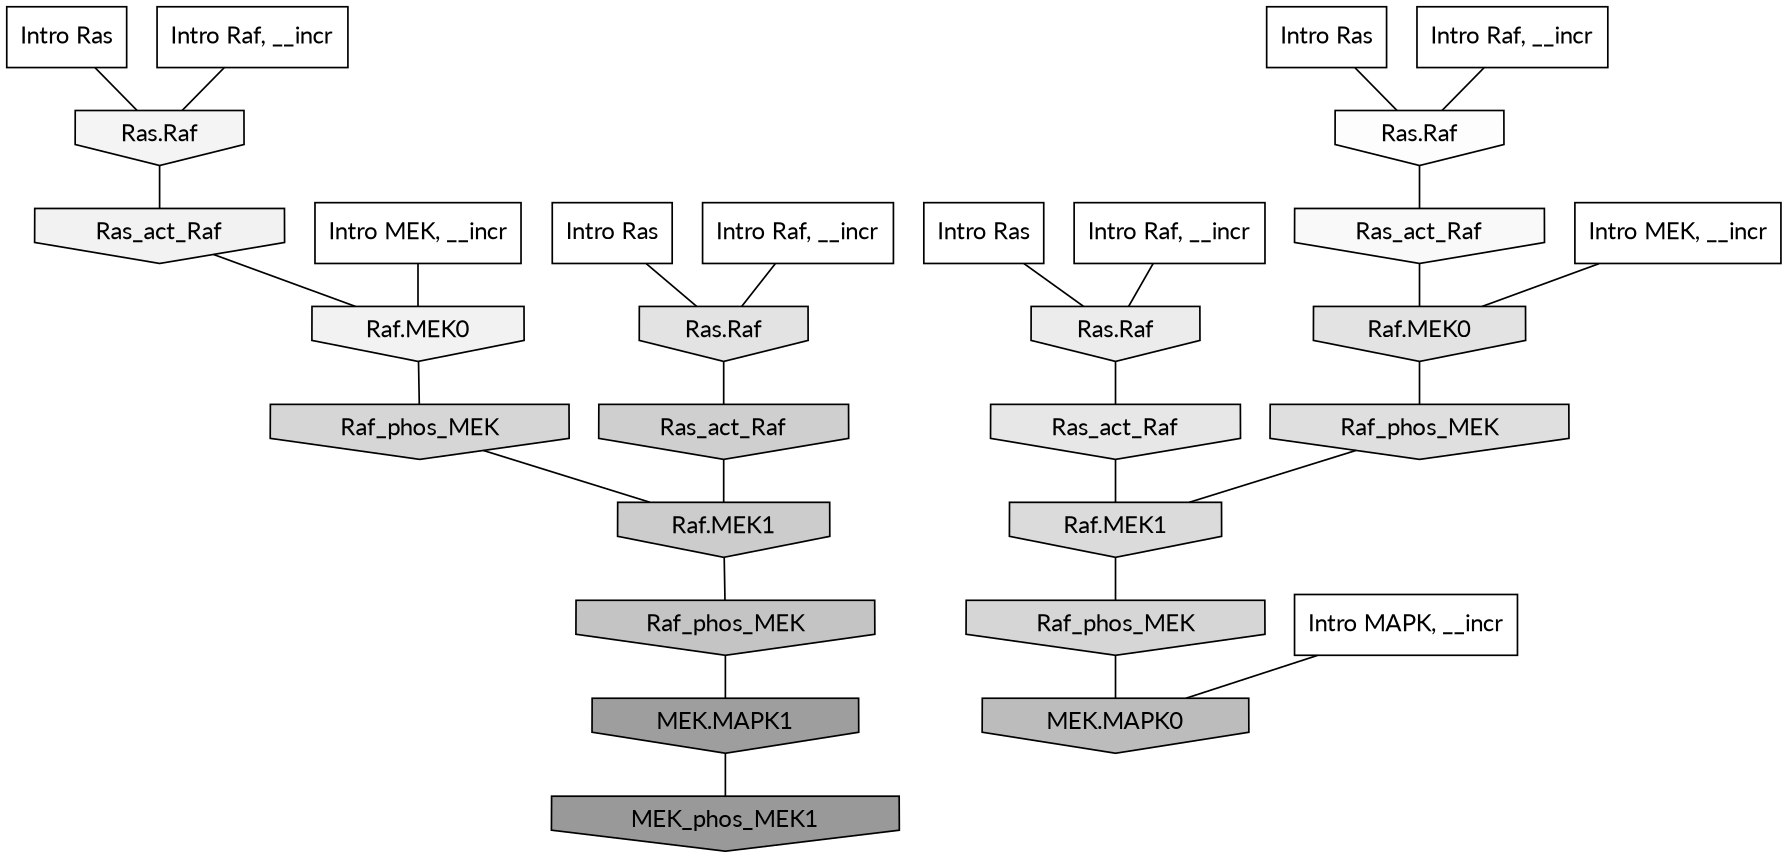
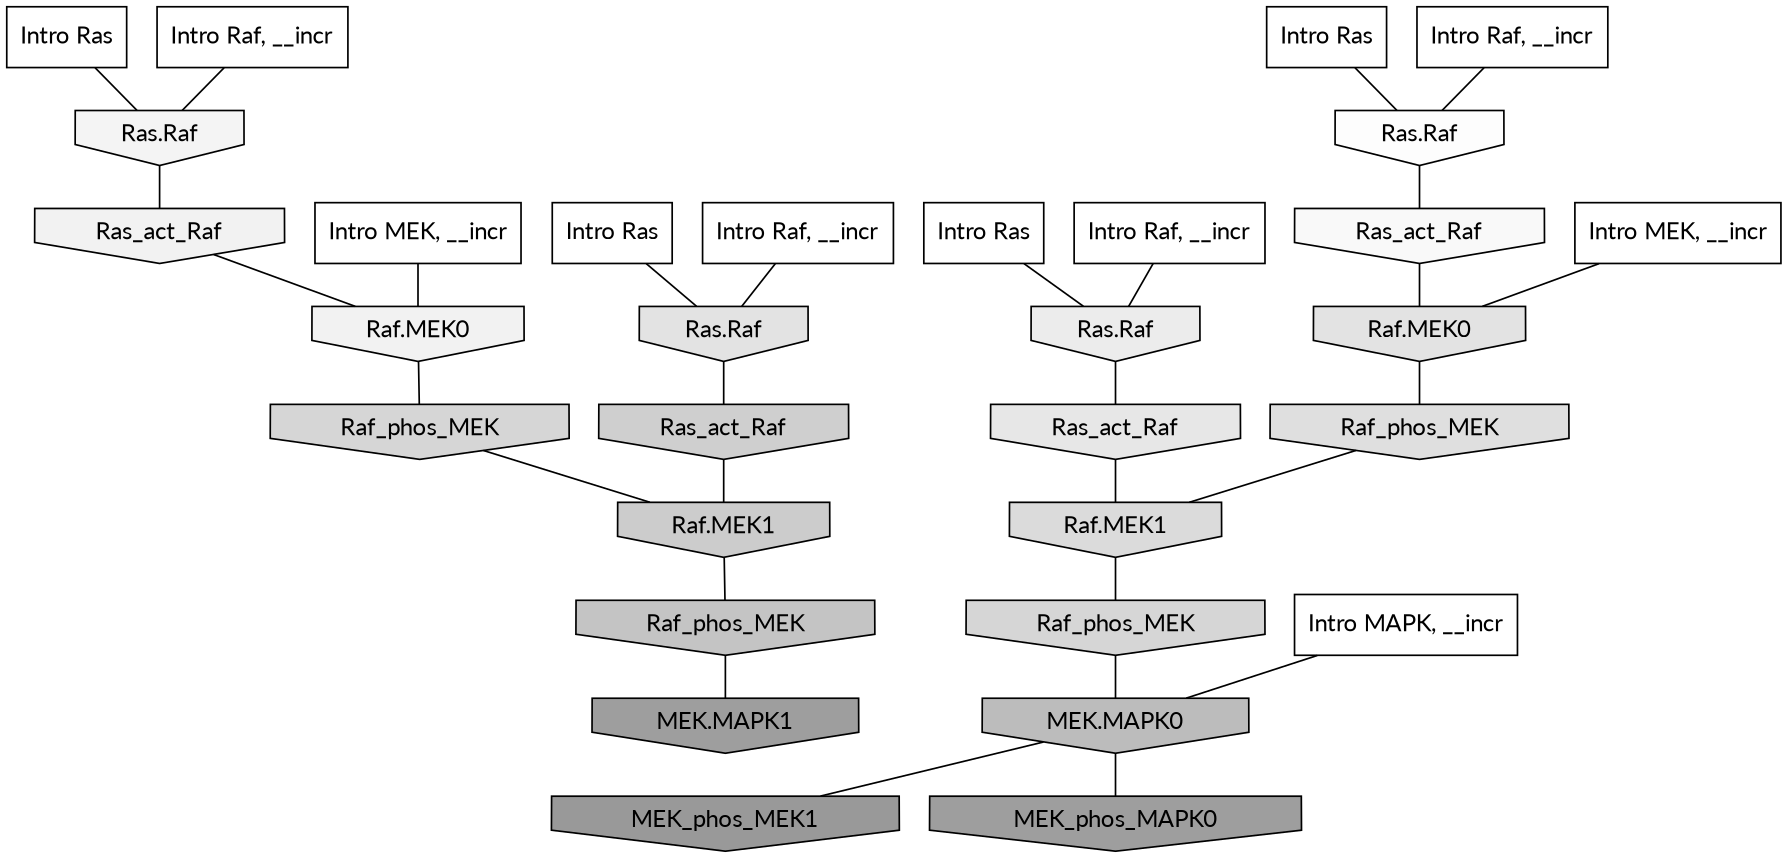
  digraph {
    fontname=Lato
    rankdir=TB
    ranksep=0.30
    node [fillcolor="0.000 0.000 1.000" fontname=Lato shape=invhouse style=filled]
    edge [color="0.000 0.000 0.000" dir=none fontname=Lato]
    n1 [label="Intro Ras" shape=rectangle]
    n2 [fillcolor="0.000 0.000 0.954" label="Ras.Raf"]
    n3 [fillcolor="0.000 0.000 0.948" label=Ras_act_Raf]
    n4 [label="Intro Ras" shape=rectangle]
    n5 [fillcolor="0.000 0.000 0.887" label="Ras.Raf"]
    n6 [fillcolor="0.000 0.000 0.809" label=Ras_act_Raf]
    n7 [label="Intro Ras" shape=rectangle]
    n8 [fillcolor="0.000 0.000 0.991" label="Ras.Raf"]
    n9 [fillcolor="0.000 0.000 0.976" label=Ras_act_Raf]
    n10 [label="Intro Ras" shape=rectangle]
    n11 [fillcolor="0.000 0.000 0.922" label="Ras.Raf"]
    n12 [fillcolor="0.000 0.000 0.904" label=Ras_act_Raf]
    n13 [label="Intro Raf, __incr" shape=rectangle]
    n14 [label="Intro Raf, __incr" shape=rectangle]
    n15 [label="Intro Raf, __incr" shape=rectangle]
    n16 [label="Intro Raf, __incr" shape=rectangle]
    n17 [label="Intro MEK, __incr" shape=rectangle]
    n18 [fillcolor="0.000 0.000 0.887" label="Raf.MEK0"]
    n19 [fillcolor="0.000 0.000 0.873" label=Raf_phos_MEK]
    n20 [label="Intro MEK, __incr" shape=rectangle]
    n21 [fillcolor="0.000 0.000 0.948" label="Raf.MEK0"]
    n22 [fillcolor="0.000 0.000 0.836" label=Raf_phos_MEK]
    n23 [label="Intro MAPK, __incr" shape=rectangle]
    n24 [fillcolor="0.000 0.000 0.736" label="MEK.MAPK0"]
+   n25 [fillcolor="0.000 0.000 0.620" label=MEK_phos_MAPK0]
    n26 [fillcolor="0.000 0.000 0.799" label="Raf.MEK1"]
    n27 [fillcolor="0.000 0.000 0.856" label="Raf.MEK1"]
    n28 [fillcolor="0.000 0.000 0.837" label=Raf_phos_MEK]
    n29 [fillcolor="0.000 0.000 0.768" label=Raf_phos_MEK]
    n30 [fillcolor="0.000 0.000 0.620" label="MEK.MAPK1"]
    n31 [fillcolor="0.000 0.000 0.600" label=MEK_phos_MEK1]
    n1 -> n2
    n2 -> n3
    n3 -> n21
    n4 -> n5
    n5 -> n6
    n6 -> n26
    n7 -> n8
    n8 -> n9
    n9 -> n18
    n10 -> n11
    n11 -> n12
    n12 -> n27
    n13 -> n11
    n14 -> n8
    n15 -> n5
    n16 -> n2
    n17 -> n18
    n18 -> n19
    n19 -> n27
    n20 -> n21
    n21 -> n22
    n22 -> n26
    n23 -> n24
+   n24 -> n25
    n26 -> n29
    n27 -> n28
    n28 -> n24
    n29 -> n30
-   n30 -> n31
+   n24 -> n31
  }
